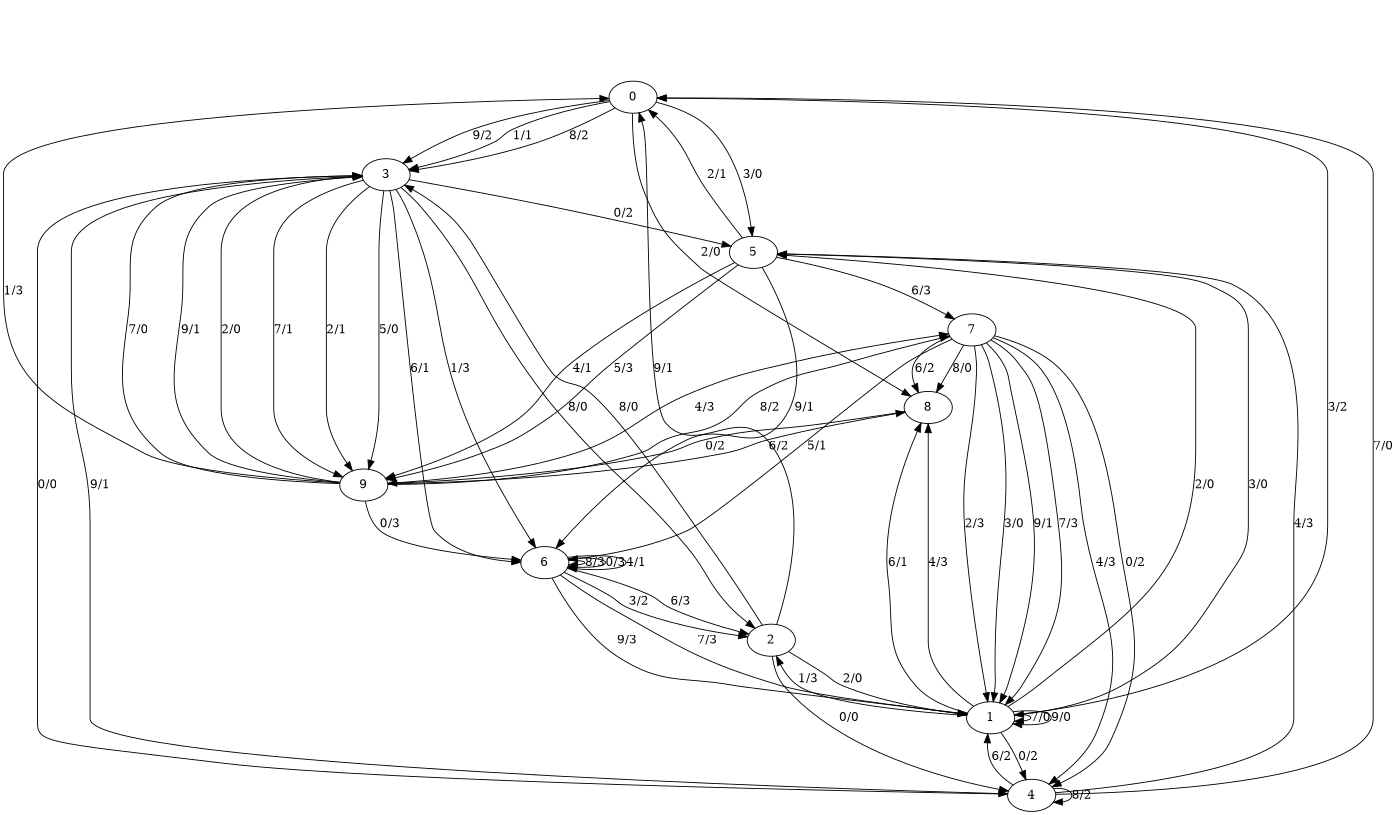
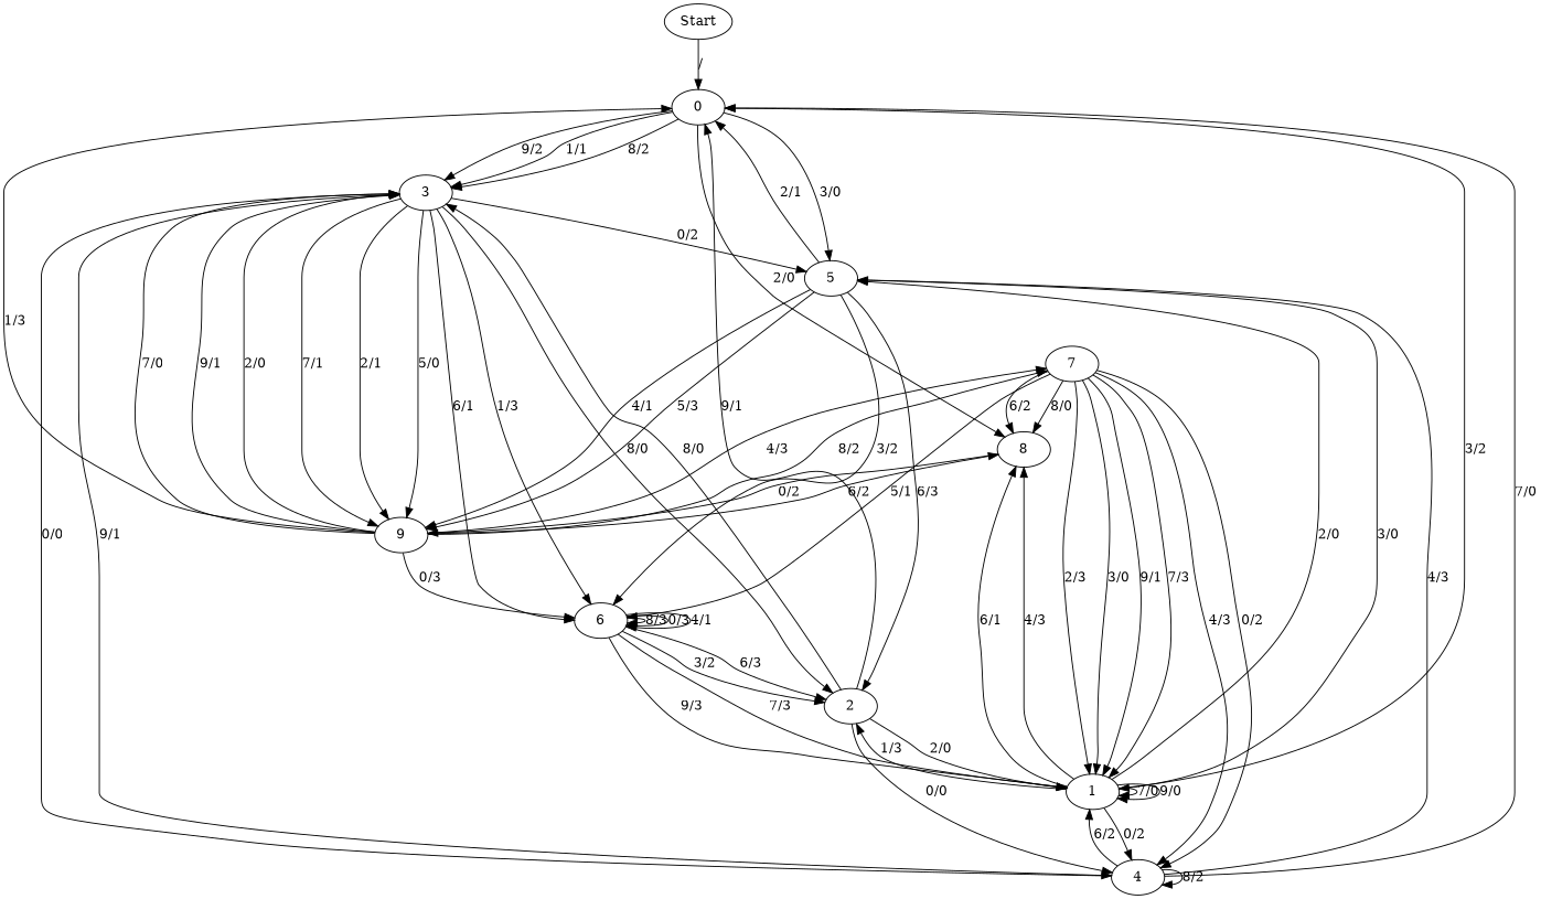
  digraph {
+   Start
    0
    3
    8
    5
    4
    6
    9
    2
    1
    7
+   Start -> 0 [label="/"]
    0 -> 3 [label="8/2"]
    0 -> 3 [label="9/2"]
    0 -> 3 [label="1/1"]
    0 -> 8 [label="2/0"]
    0 -> 5 [label="3/0"]
    3 -> 5 [label="0/2"]
    3 -> 4 [label="9/1"]
    3 -> 6 [label="6/1"]
    3 -> 6 [label="1/3"]
    3 -> 9 [label="7/1"]
    3 -> 9 [label="2/1"]
    3 -> 9 [label="5/0"]
    3 -> 2 [label="8/0"]
    8 -> 9 [label="0/2"]
    5 -> 0 [label="2/1"]
-   5 -> 6 [label="9/1"]
+   5 -> 6 [label="3/2"]
    5 -> 9 [label="4/1"]
    5 -> 9 [label="5/3"]
    5 -> 1 [label="3/0"]
-   5 -> 7 [label="6/3"]
+   5 -> 2 [label="6/3"]
    4 -> 0 [label="7/0"]
    4 -> 3 [label="0/0"]
    4 -> 5 [label="4/3"]
    4 -> 4 [label="8/2"]
    4 -> 1 [label="6/2"]
    6 -> 6 [label="8/3"]
    6 -> 6 [label="0/3"]
    6 -> 6 [label="4/1"]
    6 -> 2 [label="3/2"]
    6 -> 2 [label="6/3"]
    6 -> 1 [label="7/3"]
    6 -> 1 [label="9/3"]
    9 -> 0 [label="1/3"]
    9 -> 3 [label="7/0"]
    9 -> 3 [label="9/1"]
    9 -> 3 [label="2/0"]
    9 -> 8 [label="6/2"]
    9 -> 6 [label="0/3"]
    9 -> 7 [label="8/2"]
    9 -> 7 [label="4/3"]
    2 -> 0 [label="9/1"]
    2 -> 3 [label="8/0"]
    2 -> 4 [label="0/0"]
    2 -> 1 [label="2/0"]
    1 -> 0 [label="3/2"]
    1 -> 8 [label="6/1"]
    1 -> 8 [label="4/3"]
    1 -> 5 [label="2/0"]
    1 -> 4 [label="0/2"]
    1 -> 2 [label="1/3"]
    1 -> 1 [label="7/0"]
    1 -> 1 [label="9/0"]
    7 -> 8 [label="6/2"]
    7 -> 8 [label="8/0"]
    7 -> 4 [label="4/3"]
    7 -> 4 [label="0/2"]
    7 -> 6 [label="5/1"]
    7 -> 1 [label="2/3"]
    7 -> 1 [label="3/0"]
    7 -> 1 [label="9/1"]
    7 -> 1 [label="7/3"]
  }
